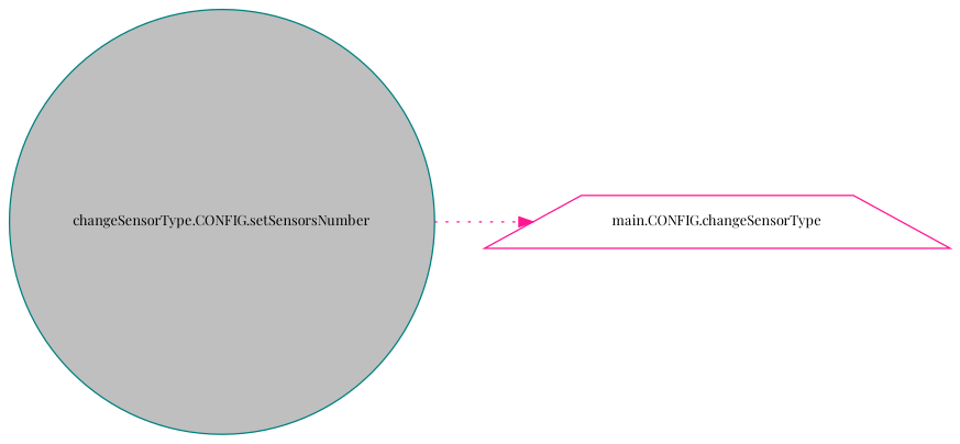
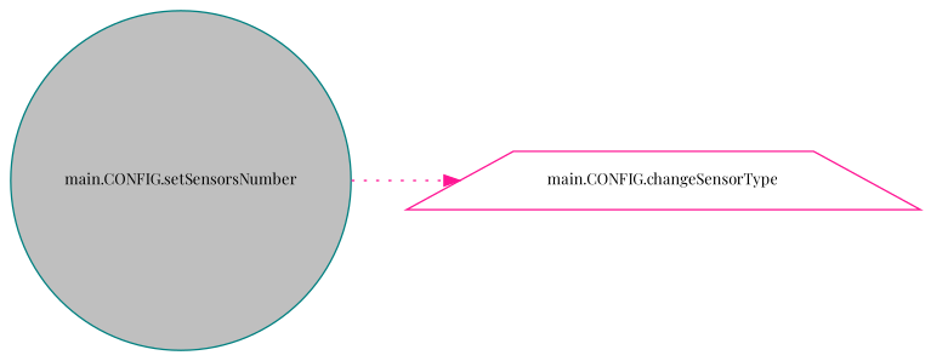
  digraph {
    rankdir=LR
    fontname="Playfair Display"
    node [fontname="Playfair Display" fontsize=10 style=filled]
-   n1 [color=teal fillcolor=grey75 fontcolor=black height=0.2 label="changeSensorType.CONFIG.setSensorsNumber" shape=circle width=0.4]
+   n1 [color=teal fillcolor=grey75 fontcolor=black height=0.2 label="main.CONFIG.setSensorsNumber" shape=circle width=0.4]
    n2 [color=deeppink fillcolor=white height=0.2 label="main.CONFIG.changeSensorType" shape=trapezium width=0.4]
    n1 -> n2 [color=deeppink fontname="Playfair Display" fontsize=10 labelfontname=Helvetica labelfontsize=10 style=dotted]
  }
